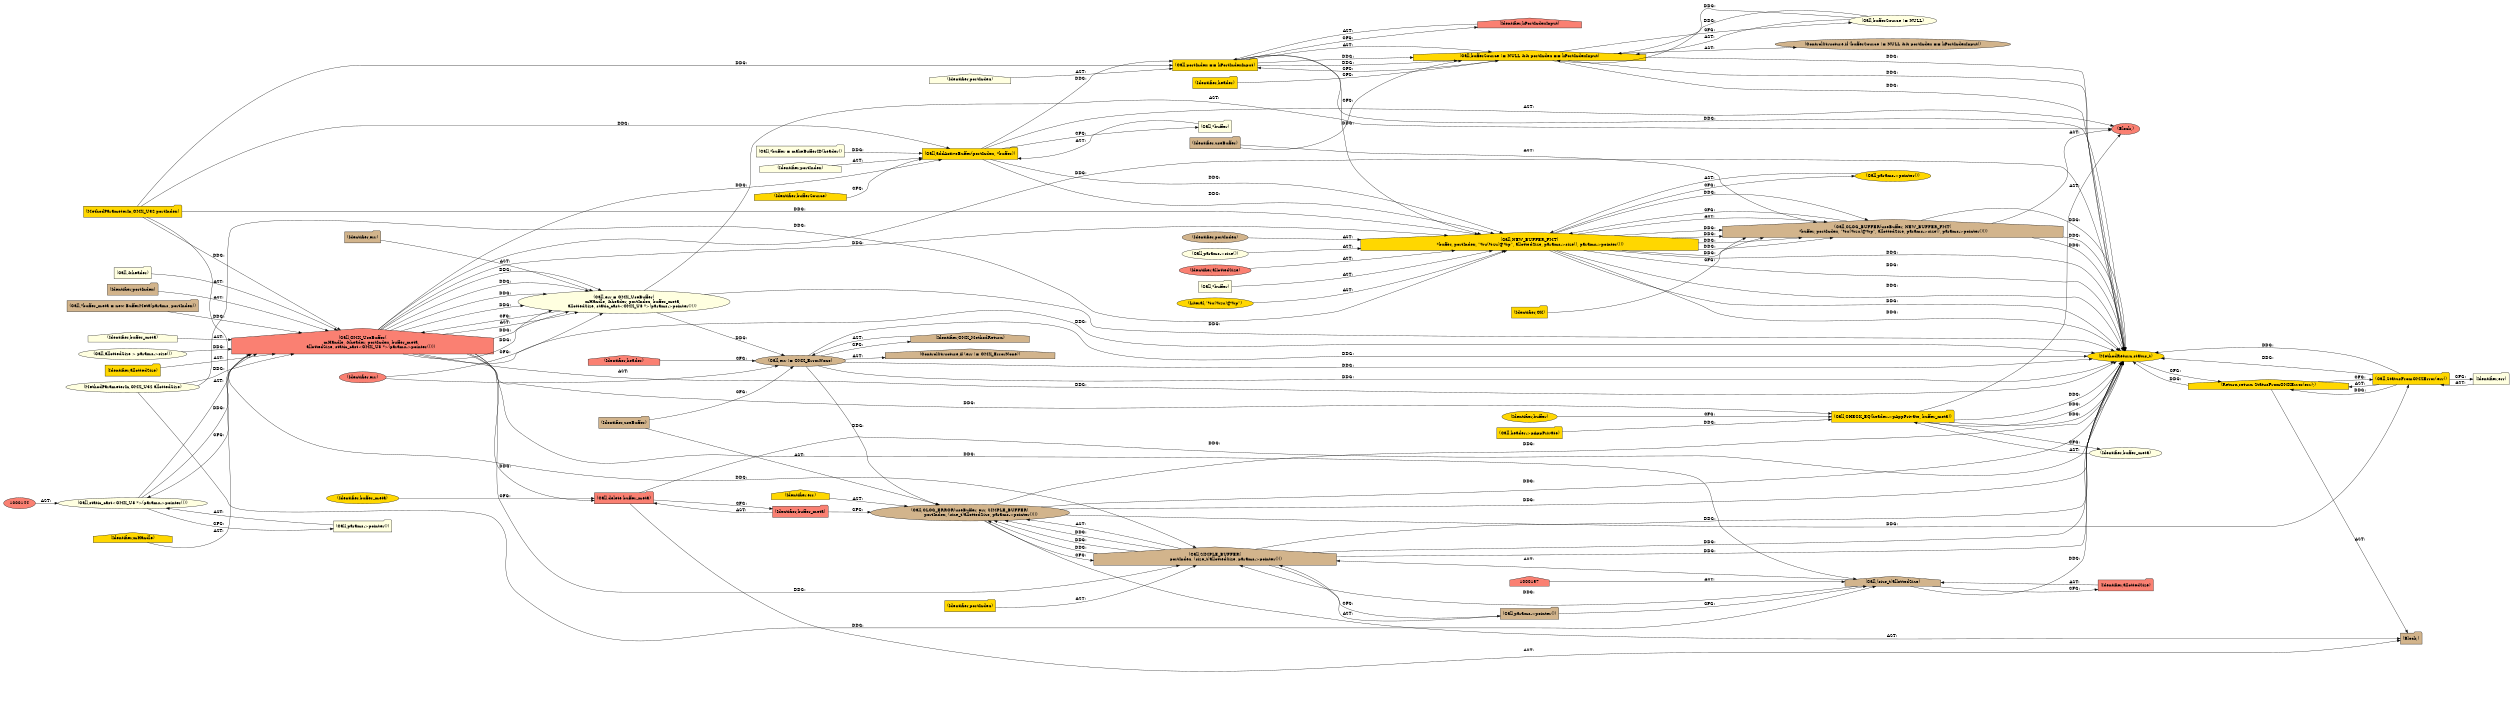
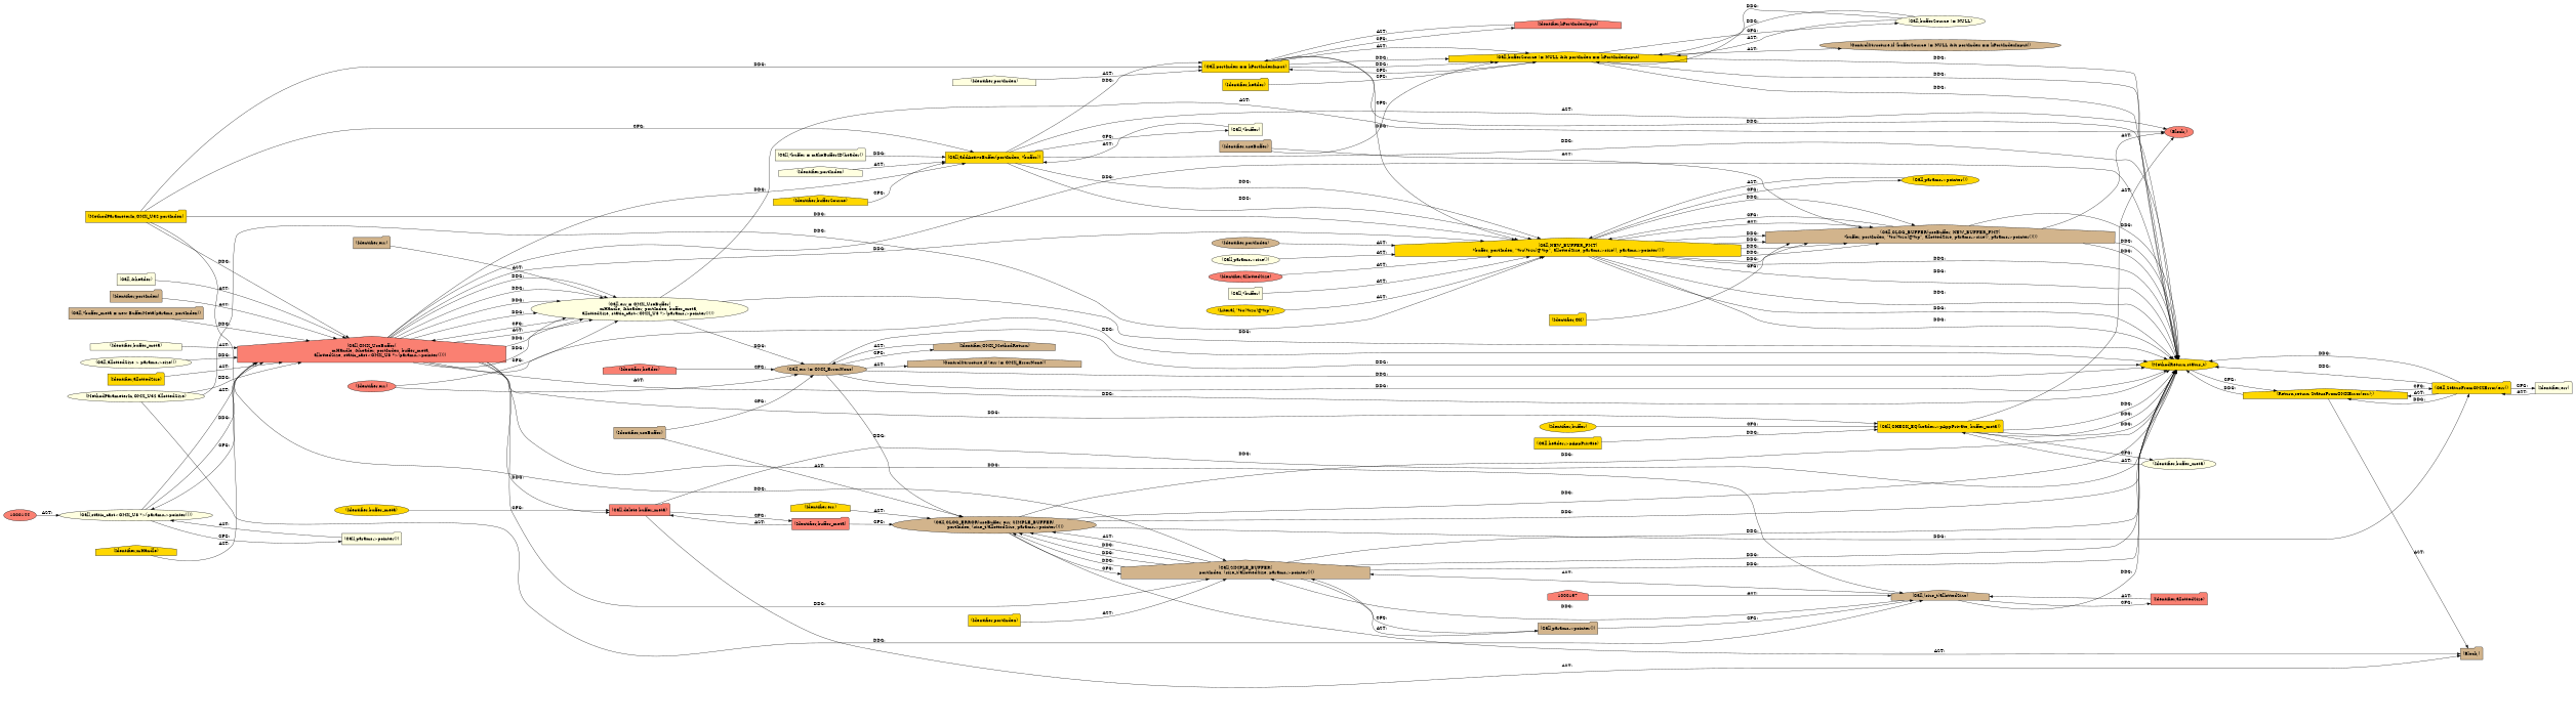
  digraph {
    rankdir=LR
    node [fillcolor=gold shape=folder style=filled]
    n1 [fillcolor=lightyellow label="(Call,static_cast<OMX_U8 *>(params->pointer()))" shape=ellipse]
    n2 [fillcolor=salmon label="(Call,OMX_UseBuffer(\n             mHandle, &header, portIndex, buffer_meta,\n            allottedSize, static_cast<OMX_U8 *>(params->pointer())))" shape=house]
    n3 [fillcolor=lightyellow label="(Call,params->pointer())"]
    n4 [fillcolor=lightyellow label="(Call,err = OMX_UseBuffer(\n             mHandle, &header, portIndex, buffer_meta,\n            allottedSize, static_cast<OMX_U8 *>(params->pointer())))" shape=ellipse]
    n5 [fillcolor=tan label="(Call,SIMPLE_BUFFER(\n                portIndex, (size_t)allottedSize, params->pointer()))" shape=house]
    n6 [fillcolor=tan label="(Call,(size_t)allottedSize)" shape=house]
    n7 [fillcolor=salmon label="(Call,delete buffer_meta)"]
    n8 [label="(Call,CHECK_EQ(header->pAppPrivate, buffer_meta))"]
    n9 [label="(Call,addActiveBuffer(portIndex, *buffer))"]
    n10 [label="(Call,NEW_BUFFER_FMT(\n *buffer, portIndex, \"%u(%zu)@%p\", allottedSize, params->size(), params->pointer()))" shape=house]
    n11 [label="(MethodReturn,status_t)" shape=ellipse]
    n12 [fillcolor=tan label="(Call,err != OMX_ErrorNone)" shape=ellipse]
    n13 [fillcolor=salmon label="(Block,)" shape=ellipse]
    n14 [fillcolor=tan label="(Call,CLOG_ERROR(useBuffer, err, SIMPLE_BUFFER(\n                portIndex, (size_t)allottedSize, params->pointer())))" shape=ellipse]
    n15 [fillcolor=tan label="(Call,params->pointer())"]
    n16 [fillcolor=salmon label="(Identifier,allottedSize)"]
    n17 [fillcolor=tan label="(Block,)"]
    n18 [fillcolor=salmon label="(Identifier,buffer_meta)"]
    n19 [fillcolor=lightyellow label="(Identifier,buffer_meta)" shape=ellipse]
    n20 [label="(Call,portIndex == kPortIndexInput)"]
    n21 [fillcolor=lightyellow label="(Call,*buffer)"]
    n22 [fillcolor=tan label="(Call,CLOG_BUFFER(useBuffer, NEW_BUFFER_FMT(\n *buffer, portIndex, \"%u(%zu)@%p\", allottedSize, params->size(), params->pointer())))" shape=house]
    n23 [label="(Call,params->pointer())" shape=ellipse]
    n24 [label="(Return,return StatusFromOMXError(err);)" shape=house]
    n25 [fillcolor=tan label="(Identifier,OMX_MethodReturn)" shape=house]
    n26 [fillcolor=tan label="(ControlStructure,if (err != OMX_ErrorNone))" shape=house]
    n27 [label="(Call,StatusFromOMXError(err))"]
    n28 [fillcolor=lightyellow label="(Identifier,err)"]
    n29 [label="(Call,bufferSource != NULL && portIndex == kPortIndexInput)" shape=house]
    n30 [fillcolor=salmon label="(Identifier,kPortIndexInput)" shape=house]
    n31 [fillcolor=lightyellow label="(Call,bufferSource != NULL)" shape=ellipse]
    n32 [fillcolor=tan label="(ControlStructure,if (bufferSource != NULL && portIndex == kPortIndexInput))" shape=ellipse]
    n33 [fillcolor=lightyellow label="(Call,*buffer = makeBufferID(header))"]
    n34 [fillcolor=tan label="(Identifier,portIndex)" shape=ellipse]
    n35 [fillcolor=lightyellow label="(Call,params->size())" shape=ellipse]
    n36 [label="(Identifier,mHandle)" shape=house]
    n37 [fillcolor=salmon label="(Identifier,header)" shape=house]
    n38 [label="(Identifier,header)"]
    n39 [fillcolor=lightyellow label="(Identifier,portIndex)" shape=house]
    n40 [fillcolor=tan label="(Identifier,err)"]
    n41 [fillcolor=lightyellow label="(Call,&header)"]
    n42 [fillcolor=tan label="(Identifier,portIndex)"]
    n43 [fillcolor=tan label="(Call,*buffer_meta = new BufferMeta(params, portIndex))"]
    n44 [fillcolor=tan label="(Identifier,useBuffer)"]
    n45 [fillcolor=lightyellow label="(Identifier,buffer_meta)" shape=house]
    n46 [fillcolor=lightyellow label="(Call,allottedSize > params->size())" shape=ellipse]
    n47 [label="(Identifier,OK)"]
    n48 [fillcolor=lightyellow label="(Identifier,portIndex)" shape=house]
    n49 [label="(Identifier,allottedSize)"]
    n50 [fillcolor=tan label="(Identifier,useBuffer)"]
    n51 [fillcolor=salmon label="(Identifier,allottedSize)" shape=ellipse]
    n52 [label="(MethodParameterIn,OMX_U32 portIndex)"]
    n53 [fillcolor=salmon label="(Identifier,err)" shape=ellipse]
    n54 [fillcolor=lightyellow label="(Call,*buffer)"]
    n55 [label="(Identifier,buffer_meta)" shape=ellipse]
    n56 [label="(Identifier,bufferSource)" shape=house]
    n57 [label="(Literal,\"%u(%zu)@%p\")" shape=ellipse]
    n58 [label="(Call,header->pAppPrivate)"]
    n59 [fillcolor=lightyellow label="(MethodParameterIn,OMX_U32 allottedSize)" shape=ellipse]
    n60 [label="(Identifier,err)" shape=house]
    n61 [label="(Identifier,portIndex)"]
    n62 [label="(Identifier,buffer)" shape=ellipse]
    1000144 [fillcolor=salmon shape=ellipse]
    1000157 [fillcolor=salmon shape=house]
    n1 -> n2 [label="AST: "]
    n1 -> n2 [label="DDG: "]
    n1 -> n3 [label="CFG: "]
    n2 -> n1 [label="CFG: "]
    n2 -> n4 [label="AST: "]
    n2 -> n4 [label="DDG: "]
    n2 -> n4 [label="DDG: "]
    n2 -> n4 [label="DDG: "]
    n2 -> n4 [label="DDG: "]
    n2 -> n4 [label="DDG: "]
    n2 -> n4 [label="DDG: "]
    n2 -> n5 [label="DDG: "]
    n2 -> n6 [label="DDG: "]
    n2 -> n7 [label="DDG: "]
    n2 -> n8 [label="DDG: "]
    n2 -> n9 [label="DDG: "]
    n2 -> n10 [label="DDG: "]
    n2 -> n11 [label="DDG: "]
    n2 -> n11 [label="DDG: "]
    n2 -> n11 [label="DDG: "]
    n3 -> n1 [label="AST: "]
    n4 -> n2 [label="CFG: "]
    n4 -> n11 [label="DDG: "]
    n4 -> n12 [label="DDG: "]
    n4 -> n13 [label="AST: "]
    n5 -> n11 [label="DDG: "]
    n5 -> n11 [label="DDG: "]
    n5 -> n11 [label="DDG: "]
    n5 -> n14 [label="AST: "]
    n5 -> n14 [label="DDG: "]
    n5 -> n14 [label="DDG: "]
    n5 -> n14 [label="DDG: "]
    n5 -> n15 [label="CFG: "]
    n6 -> n5 [label="AST: "]
    n6 -> n5 [label="DDG: "]
    n6 -> n11 [label="DDG: "]
    n6 -> n16 [label="CFG: "]
    n7 -> n11 [label="DDG: "]
    n7 -> n17 [label="AST: "]
    n7 -> n18 [label="CFG: "]
    n8 -> n11 [label="DDG: "]
    n8 -> n11 [label="DDG: "]
    n8 -> n11 [label="DDG: "]
    n8 -> n13 [label="AST: "]
    n8 -> n19 [label="CFG: "]
    n9 -> n10 [label="DDG: "]
    n9 -> n10 [label="DDG: "]
+   n9 -> n11 [label="DDG: "]
    n9 -> n13 [label="AST: "]
    n9 -> n20 [label="DDG: "]
    n9 -> n21 [label="CFG: "]
    n10 -> n11 [label="DDG: "]
    n10 -> n11 [label="DDG: "]
    n10 -> n11 [label="DDG: "]
    n10 -> n11 [label="DDG: "]
    n10 -> n11 [label="DDG: "]
    n10 -> n22 [label="AST: "]
    n10 -> n22 [label="DDG: "]
    n10 -> n22 [label="DDG: "]
    n10 -> n22 [label="DDG: "]
    n10 -> n22 [label="DDG: "]
    n10 -> n22 [label="DDG: "]
    n10 -> n22 [label="DDG: "]
    n10 -> n23 [label="CFG: "]
    n11 -> n24 [label="CFG: "]
    n12 -> n11 [label="DDG: "]
    n12 -> n11 [label="DDG: "]
    n12 -> n11 [label="DDG: "]
    n12 -> n14 [label="DDG: "]
    n12 -> n25 [label="CFG: "]
    n12 -> n26 [label="AST: "]
    n14 -> n5 [label="CFG: "]
    n14 -> n11 [label="DDG: "]
    n14 -> n11 [label="DDG: "]
    n14 -> n11 [label="DDG: "]
    n14 -> n17 [label="AST: "]
    n14 -> n27 [label="DDG: "]
    n15 -> n5 [label="AST: "]
    n15 -> n6 [label="CFG: "]
    n16 -> n6 [label="AST: "]
    n18 -> n7 [label="AST: "]
    n18 -> n14 [label="CFG: "]
    n19 -> n8 [label="AST: "]
    n20 -> n10 [label="DDG: "]
    n20 -> n11 [label="DDG: "]
    n20 -> n29 [label="AST: "]
    n20 -> n29 [label="DDG: "]
    n20 -> n29 [label="DDG: "]
    n20 -> n30 [label="CFG: "]
    n21 -> n9 [label="AST: "]
    n22 -> n10 [label="CFG: "]
    n22 -> n11 [label="DDG: "]
    n22 -> n11 [label="DDG: "]
    n22 -> n11 [label="DDG: "]
    n22 -> n13 [label="AST: "]
    n23 -> n10 [label="AST: "]
    n24 -> n11 [label="DDG: "]
    n24 -> n17 [label="AST: "]
    n24 -> n27 [label="CFG: "]
    n25 -> n12 [label="AST: "]
    n27 -> n11 [label="DDG: "]
    n27 -> n11 [label="DDG: "]
    n27 -> n24 [label="AST: "]
    n27 -> n24 [label="DDG: "]
    n27 -> n28 [label="CFG: "]
    n28 -> n27 [label="AST: "]
    n29 -> n11 [label="DDG: "]
    n29 -> n11 [label="DDG: "]
    n29 -> n11 [label="DDG: "]
    n29 -> n20 [label="CFG: "]
    n29 -> n31 [label="CFG: "]
    n29 -> n32 [label="AST: "]
    n30 -> n20 [label="AST: "]
    n31 -> n29 [label="AST: "]
    n31 -> n29 [label="DDG: "]
    n31 -> n29 [label="DDG: "]
    n33 -> n9 [label="DDG: "]
    n34 -> n10 [label="AST: "]
    n35 -> n10 [label="AST: "]
    n36 -> n2 [label="AST: "]
    n37 -> n12 [label="CFG: "]
    n38 -> n29 [label="CFG: "]
    n39 -> n20 [label="AST: "]
    n40 -> n4 [label="AST: "]
    n41 -> n2 [label="AST: "]
    n42 -> n2 [label="AST: "]
    n43 -> n2 [label="DDG: "]
    n44 -> n12 [label="CFG: "]
    n44 -> n14 [label="AST: "]
    n45 -> n2 [label="AST: "]
    n46 -> n2 [label="DDG: "]
    n47 -> n22 [label="CFG: "]
    n48 -> n9 [label="AST: "]
    n49 -> n2 [label="AST: "]
    n50 -> n22 [label="AST: "]
    n50 -> n29 [label="CFG: "]
    n51 -> n10 [label="AST: "]
    n52 -> n2 [label="DDG: "]
    n52 -> n5 [label="DDG: "]
-   n52 -> n9 [label="DDG: "]
+   n52 -> n9 [label="CFG: "]
    n52 -> n10 [label="DDG: "]
    n52 -> n20 [label="DDG: "]
    n53 -> n4 [label="CFG: "]
    n53 -> n12 [label="AST: "]
    n54 -> n10 [label="AST: "]
    n55 -> n7 [label="CFG: "]
    n56 -> n9 [label="CFG: "]
    n57 -> n10 [label="AST: "]
    n58 -> n8 [label="DDG: "]
    n59 -> n2 [label="DDG: "]
    n59 -> n6 [label="DDG: "]
    n59 -> n10 [label="DDG: "]
    n60 -> n14 [label="AST: "]
    n61 -> n5 [label="AST: "]
    n62 -> n8 [label="CFG: "]
    1000144 -> n1 [label="AST: "]
    1000157 -> n6 [label="AST: "]
  }
